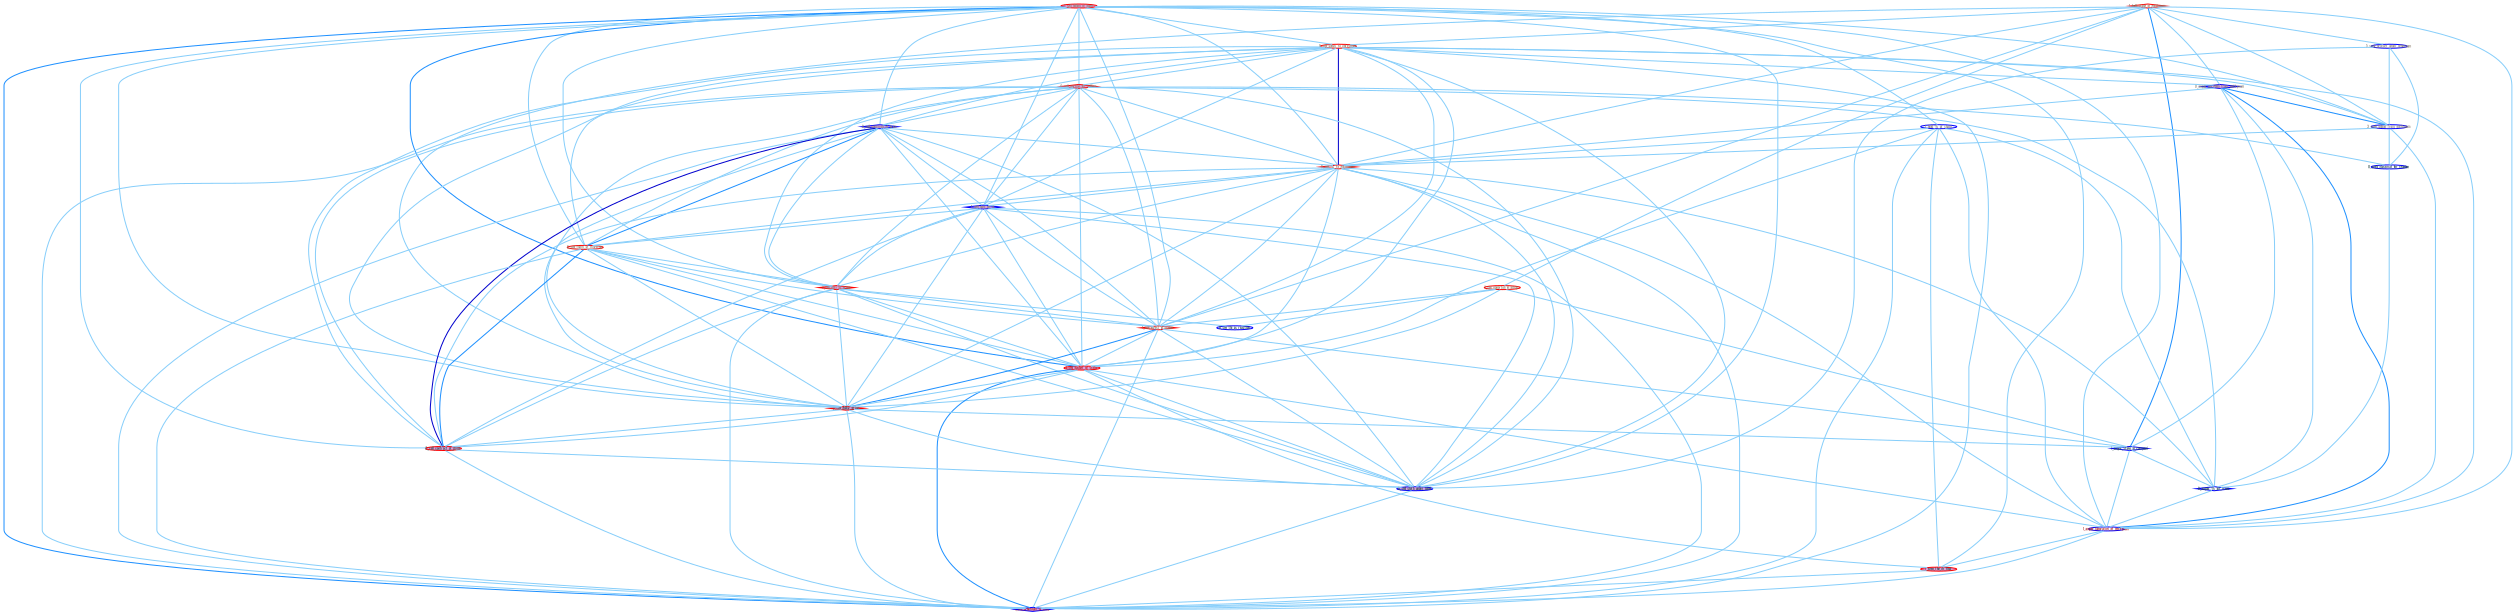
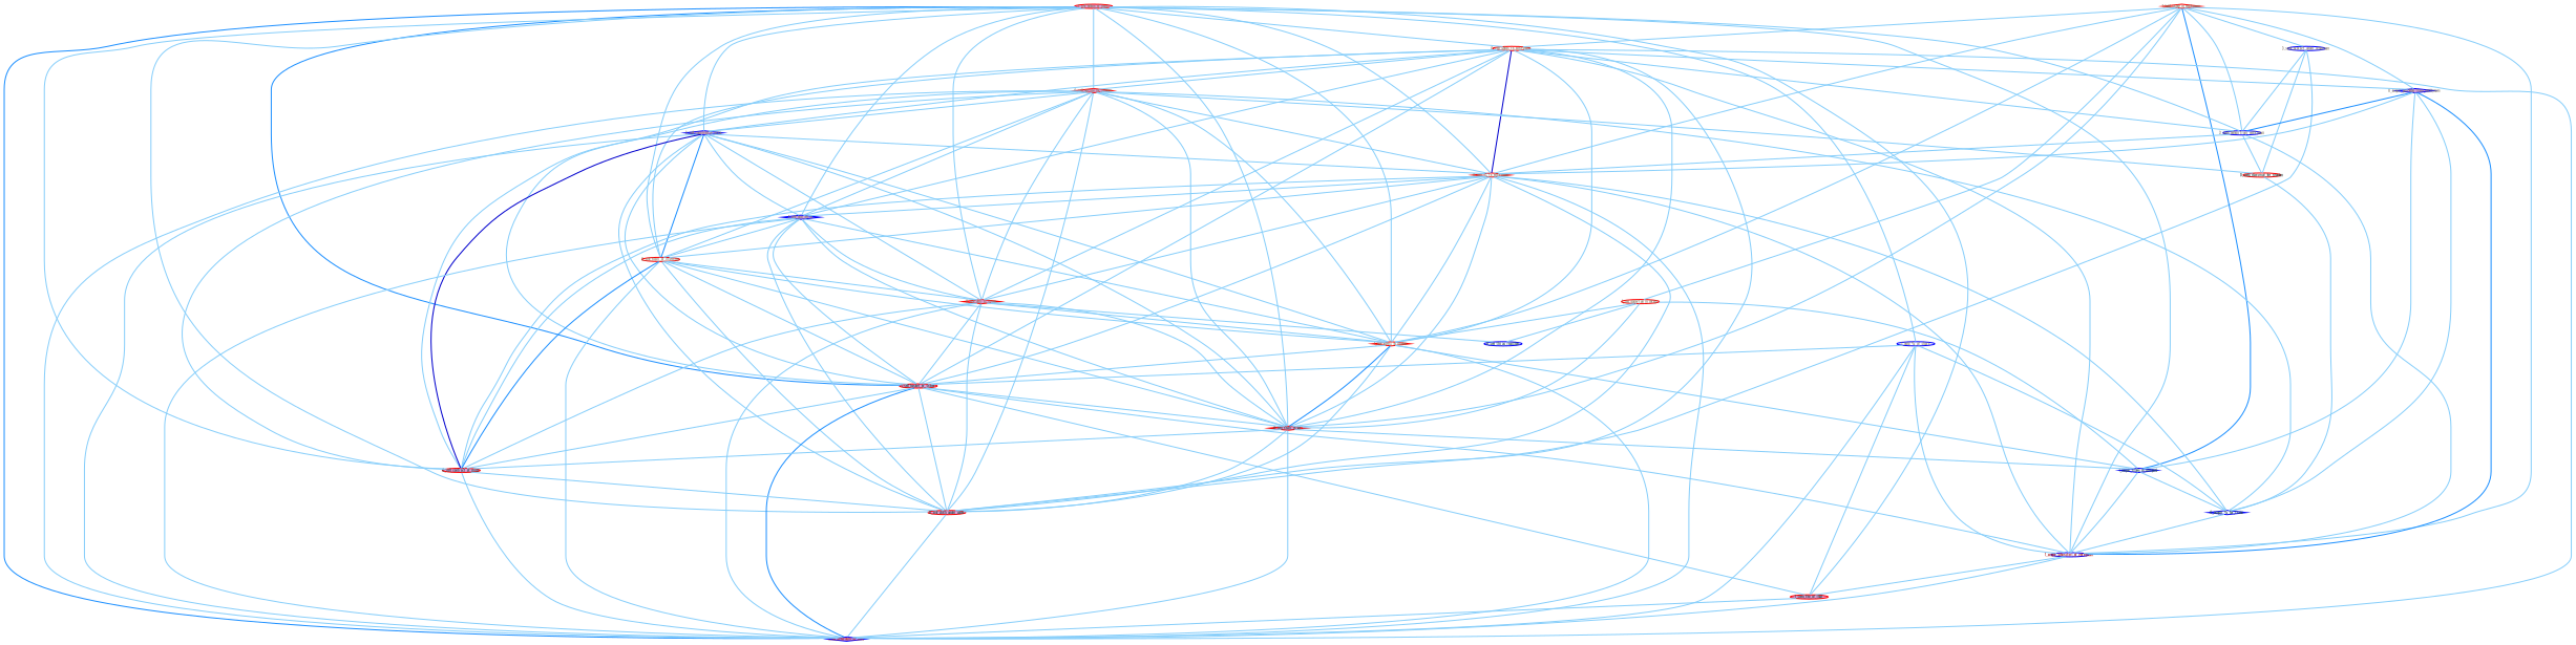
  graph {
    fontname=Oswald
    node [color=red fillcolor=white fixedsize=true fontcolor="#8b7d6b" fontname=Oswald fontsize=4 shape=ellipse style=filled]
    edge [color="#87cefa" fontname=Oswald w=1]
    "0_seek_protect_under_othernum " [color=blue height=.06 width=.5]
    "1_hold_stake_in_entitynam " [height=.06 shape=diamond width=.5]
    "1_sell_billion_of_bond " [fillcolor=plum height=.06 width=.5]
    "0_sell_adhes_to_entitynam " [height=.06 width=.5]
    "0_sell_portion_for_million " [fillcolor=plum height=.06 shape=diamond width=.5]
    "0_sell_commod_at_price " [color=blue fillcolor=plum height=.06 shape=diamond width=.5]
    "1_hold_%_of_share " [color=blue height=.06 width=.5]
    "1_see_opportun_in_integr " [height=.06 width=.5]
    "0_acquir_portfolio_from_entitynam " [color=blue fillcolor=plum height=.06 shape=diamond width=.5]
    n10 [color=blue height=.06 label="3_seek_billion_from_entitynam" width=.5]
    "0_sell_%_to_entitynam " [height=.06 shape=diamond width=.5]
    "1_sell_piec_off_it " [color=blue fillcolor=plum height=.06 shape=diamond width=.5]
    "0_sell_them_at_mark-up " [height=.06 width=.5]
    "0_sell_busi_as_group " [fillcolor=plum height=.06 shape=diamond width=.5]
    "1_sell_invest_in_maker " [height=.06 shape=diamond width=.5]
-   "1_sell_basket_of_stock " [fillcolor=plum fontcolor="#b22222" height=.06 width=.5]
+   "1_sell_basket_of_stock " [fillcolor=plum fontcolor="#2f4f4f" height=.06 width=.5]
    "1_acquir_laboratori_of_entitynam " [color=blue fontcolor="#b22222" height=.06 width=.5]
    "1_sell_othernum_of_offic " [color=blue fillcolor=plum fontcolor="#b22222" height=.06 shape=diamond width=.5]
-   "0_seek_classmat_for_reunion " [color=blue fontcolor="#2f4f4f" height=.06 width=.5]
-   "0_sell_cloth_under_label " [color=blue fillcolor=plum fontcolor="#2f4f4f" height=.06 width=.5]
-   "0_sell_dollar_in_lot " [fillcolor=plum fontcolor="#2f4f4f" height=.06 shape=diamond width=.5]
+   "0_seek_classmat_for_reunion " [fontcolor="#2f4f4f" height=.06 width=.5]
+   "0_sell_cloth_under_label " [fillcolor=plum fontcolor="#2f4f4f" height=.06 width=.5]
+   "0_sell_dollar_in_lot " [fillcolor=plum fontcolor="#2f4f4f" height=.06 shape=diamond width=.5 label="0_sell_them_in_lot"]
    "1_acquir_stake_in_compani " [color=blue fontcolor="#2f4f4f" height=.06 shape=diamond width=.5]
    "0_sell_contract_at_price " [fillcolor=plum fontcolor="#2f4f4f" height=.06 width=.5]
    "1_seen_the_of_that " [fillcolor=plum fontcolor="#2f4f4f" height=.06 width=.5]
    "0_acquir_%_for_franc " [color=blue fontcolor="#2f4f4f" height=.06 shape=diamond width=.5]
    "0_see_thi_as_reaction " [color=blue fontcolor="#2f4f4f" height=.06 width=.5]
    subgraph sub_1 {
      "0_seek_protect_under_othernum "
      "1_hold_stake_in_entitynam "
      "1_sell_billion_of_bond "
      "0_sell_adhes_to_entitynam "
      "0_sell_portion_for_million "
      "0_sell_commod_at_price "
      "1_hold_%_of_share "
      "1_see_opportun_in_integr "
      "0_acquir_portfolio_from_entitynam "
      n10
      "0_sell_%_to_entitynam "
      "1_sell_piec_off_it "
      "0_sell_them_at_mark-up "
      "0_sell_busi_as_group "
      "1_sell_invest_in_maker "
    }
    subgraph sub_2 {
      "1_sell_basket_of_stock "
      "1_acquir_laboratori_of_entitynam "
      "1_sell_othernum_of_offic "
    }
    "0_seek_protect_under_othernum " -- n10
    "0_seek_protect_under_othernum " -- "0_seek_classmat_for_reunion "
    "0_seek_protect_under_othernum " -- "0_sell_cloth_under_label "
    "1_hold_stake_in_entitynam " -- "0_seek_protect_under_othernum "
    "1_hold_stake_in_entitynam " -- "0_sell_adhes_to_entitynam "
    "1_hold_stake_in_entitynam " -- "1_see_opportun_in_integr "
    "1_hold_stake_in_entitynam " -- "0_acquir_portfolio_from_entitynam "
    "1_hold_stake_in_entitynam " -- n10
    "1_hold_stake_in_entitynam " -- "0_sell_%_to_entitynam "
    "1_hold_stake_in_entitynam " -- "1_sell_invest_in_maker "
    "1_hold_stake_in_entitynam " -- "1_acquir_laboratori_of_entitynam "
    "1_hold_stake_in_entitynam " -- "0_sell_dollar_in_lot "
    "1_hold_stake_in_entitynam " -- "1_acquir_stake_in_compani " [color="#1e90ff" w=2]
    "1_sell_billion_of_bond " -- "0_sell_adhes_to_entitynam "
    "1_sell_billion_of_bond " -- "0_sell_portion_for_million "
    "1_sell_billion_of_bond " -- "0_sell_commod_at_price "
    "1_sell_billion_of_bond " -- "1_hold_%_of_share "
    "1_sell_billion_of_bond " -- n10
    "1_sell_billion_of_bond " -- "0_sell_%_to_entitynam "
    "1_sell_billion_of_bond " -- "1_sell_piec_off_it "
    "1_sell_billion_of_bond " -- "0_sell_them_at_mark-up "
    "1_sell_billion_of_bond " -- "0_sell_busi_as_group "
    "1_sell_billion_of_bond " -- "1_sell_invest_in_maker "
    "1_sell_billion_of_bond " -- "1_sell_basket_of_stock " [color="#1e90ff" w=2]
    "1_sell_billion_of_bond " -- "1_acquir_laboratori_of_entitynam "
    "1_sell_billion_of_bond " -- "1_sell_othernum_of_offic " [color="#1e90ff" w=2]
    "1_sell_billion_of_bond " -- "0_sell_cloth_under_label "
    "1_sell_billion_of_bond " -- "0_sell_dollar_in_lot "
    "1_sell_billion_of_bond " -- "0_sell_contract_at_price "
    "1_sell_billion_of_bond " -- "1_seen_the_of_that "
    "0_sell_adhes_to_entitynam " -- "0_sell_portion_for_million "
    "0_sell_adhes_to_entitynam " -- "0_sell_commod_at_price "
    "0_sell_adhes_to_entitynam " -- "0_acquir_portfolio_from_entitynam "
    "0_sell_adhes_to_entitynam " -- n10
    "0_sell_adhes_to_entitynam " -- "0_sell_%_to_entitynam " [color="#0000cd" w=3]
    "0_sell_adhes_to_entitynam " -- "1_sell_piec_off_it "
    "0_sell_adhes_to_entitynam " -- "0_sell_them_at_mark-up "
    "0_sell_adhes_to_entitynam " -- "0_sell_busi_as_group "
    "0_sell_adhes_to_entitynam " -- "1_sell_invest_in_maker "
    "0_sell_adhes_to_entitynam " -- "1_sell_basket_of_stock "
    "0_sell_adhes_to_entitynam " -- "1_acquir_laboratori_of_entitynam "
    "0_sell_adhes_to_entitynam " -- "1_sell_othernum_of_offic "
    "0_sell_adhes_to_entitynam " -- "0_sell_cloth_under_label "
    "0_sell_adhes_to_entitynam " -- "0_sell_dollar_in_lot "
    "0_sell_adhes_to_entitynam " -- "0_sell_contract_at_price "
    "0_sell_portion_for_million " -- "0_sell_commod_at_price "
    "0_sell_portion_for_million " -- "0_sell_%_to_entitynam "
    "0_sell_portion_for_million " -- "1_sell_piec_off_it "
    "0_sell_portion_for_million " -- "0_sell_them_at_mark-up "
    "0_sell_portion_for_million " -- "0_sell_busi_as_group "
    "0_sell_portion_for_million " -- "1_sell_invest_in_maker "
    "0_sell_portion_for_million " -- "1_sell_basket_of_stock "
    "0_sell_portion_for_million " -- "1_sell_othernum_of_offic "
    "0_sell_portion_for_million " -- "0_seek_classmat_for_reunion "
    "0_sell_portion_for_million " -- "0_sell_cloth_under_label "
    "0_sell_portion_for_million " -- "0_sell_dollar_in_lot "
    "0_sell_portion_for_million " -- "0_sell_contract_at_price "
    "0_sell_portion_for_million " -- "0_acquir_%_for_franc "
    "0_sell_commod_at_price " -- "0_sell_%_to_entitynam "
    "0_sell_commod_at_price " -- "1_sell_piec_off_it "
    "0_sell_commod_at_price " -- "0_sell_them_at_mark-up " [color="#1e90ff" w=2]
    "0_sell_commod_at_price " -- "0_sell_busi_as_group "
    "0_sell_commod_at_price " -- "1_sell_invest_in_maker "
    "0_sell_commod_at_price " -- "1_sell_basket_of_stock "
    "0_sell_commod_at_price " -- "1_sell_othernum_of_offic "
    "0_sell_commod_at_price " -- "0_sell_cloth_under_label "
    "0_sell_commod_at_price " -- "0_sell_dollar_in_lot "
    "0_sell_commod_at_price " -- "0_sell_contract_at_price " [color="#0000cd" w=3]
-   "1_hold_%_of_share " -- "0_sell_%_to_entitynam "
    "1_hold_%_of_share " -- "1_sell_basket_of_stock "
    "1_hold_%_of_share " -- "1_acquir_laboratori_of_entitynam "
    "1_hold_%_of_share " -- "1_sell_othernum_of_offic "
    "1_hold_%_of_share " -- "1_seen_the_of_that "
    "1_hold_%_of_share " -- "0_acquir_%_for_franc "
    "1_see_opportun_in_integr " -- "1_sell_invest_in_maker "
    "1_see_opportun_in_integr " -- "0_sell_dollar_in_lot "
    "1_see_opportun_in_integr " -- "1_acquir_stake_in_compani "
    "1_see_opportun_in_integr " -- "0_see_thi_as_reaction "
    "0_acquir_portfolio_from_entitynam " -- n10 [color="#1e90ff" w=2]
    "0_acquir_portfolio_from_entitynam " -- "0_sell_%_to_entitynam "
    "0_acquir_portfolio_from_entitynam " -- "1_acquir_laboratori_of_entitynam " [color="#1e90ff" w=2]
    "0_acquir_portfolio_from_entitynam " -- "1_acquir_stake_in_compani "
    "0_acquir_portfolio_from_entitynam " -- "0_acquir_%_for_franc "
    n10 -- "0_sell_%_to_entitynam "
    n10 -- "1_acquir_laboratori_of_entitynam "
    n10 -- "0_seek_classmat_for_reunion "
    "0_sell_%_to_entitynam " -- "1_sell_piec_off_it "
    "0_sell_%_to_entitynam " -- "0_sell_them_at_mark-up "
    "0_sell_%_to_entitynam " -- "0_sell_busi_as_group "
    "0_sell_%_to_entitynam " -- "1_sell_invest_in_maker "
    "0_sell_%_to_entitynam " -- "1_sell_basket_of_stock "
    "0_sell_%_to_entitynam " -- "1_acquir_laboratori_of_entitynam "
    "0_sell_%_to_entitynam " -- "1_sell_othernum_of_offic "
    "0_sell_%_to_entitynam " -- "0_sell_cloth_under_label "
    "0_sell_%_to_entitynam " -- "0_sell_dollar_in_lot "
    "0_sell_%_to_entitynam " -- "0_sell_contract_at_price "
    "0_sell_%_to_entitynam " -- "0_acquir_%_for_franc "
    "1_sell_piec_off_it " -- "0_sell_them_at_mark-up "
    "1_sell_piec_off_it " -- "0_sell_busi_as_group "
    "1_sell_piec_off_it " -- "1_sell_invest_in_maker "
    "1_sell_piec_off_it " -- "1_sell_basket_of_stock "
    "1_sell_piec_off_it " -- "1_sell_othernum_of_offic "
    "1_sell_piec_off_it " -- "0_sell_cloth_under_label "
    "1_sell_piec_off_it " -- "0_sell_dollar_in_lot "
    "1_sell_piec_off_it " -- "0_sell_contract_at_price "
    "0_sell_them_at_mark-up " -- "0_sell_busi_as_group "
    "0_sell_them_at_mark-up " -- "1_sell_invest_in_maker "
    "0_sell_them_at_mark-up " -- "1_sell_basket_of_stock "
    "0_sell_them_at_mark-up " -- "1_sell_othernum_of_offic "
    "0_sell_them_at_mark-up " -- "0_sell_cloth_under_label "
    "0_sell_them_at_mark-up " -- "0_sell_dollar_in_lot "
    "0_sell_them_at_mark-up " -- "0_sell_contract_at_price " [color="#1e90ff" w=2]
    "0_sell_busi_as_group " -- "1_sell_invest_in_maker "
    "0_sell_busi_as_group " -- "1_sell_basket_of_stock "
    "0_sell_busi_as_group " -- "1_sell_othernum_of_offic "
    "0_sell_busi_as_group " -- "0_sell_cloth_under_label "
    "0_sell_busi_as_group " -- "0_sell_dollar_in_lot "
    "0_sell_busi_as_group " -- "0_sell_contract_at_price "
    "0_sell_busi_as_group " -- "0_see_thi_as_reaction "
    "1_sell_invest_in_maker " -- "1_sell_basket_of_stock "
    "1_sell_invest_in_maker " -- "1_sell_othernum_of_offic "
    "1_sell_invest_in_maker " -- "0_sell_cloth_under_label "
    "1_sell_invest_in_maker " -- "0_sell_dollar_in_lot " [color="#1e90ff" w=2]
    "1_sell_invest_in_maker " -- "1_acquir_stake_in_compani "
    "1_sell_basket_of_stock " -- "1_acquir_laboratori_of_entitynam "
    "1_sell_basket_of_stock " -- "1_sell_othernum_of_offic " [color="#1e90ff" w=2]
    "1_sell_basket_of_stock " -- "0_sell_cloth_under_label "
    "1_sell_basket_of_stock " -- "0_sell_dollar_in_lot "
    "1_sell_basket_of_stock " -- "0_sell_contract_at_price "
    "1_sell_basket_of_stock " -- "1_seen_the_of_that "
    "1_acquir_laboratori_of_entitynam " -- "1_sell_othernum_of_offic "
    "1_acquir_laboratori_of_entitynam " -- "1_seen_the_of_that "
    "0_seek_classmat_for_reunion " -- "0_acquir_%_for_franc "
    "0_sell_cloth_under_label " -- "1_sell_othernum_of_offic "
    "0_sell_dollar_in_lot " -- "1_sell_othernum_of_offic "
    "0_sell_dollar_in_lot " -- "0_sell_cloth_under_label "
    "0_sell_dollar_in_lot " -- "1_acquir_stake_in_compani "
    "0_sell_dollar_in_lot " -- "0_sell_contract_at_price "
    "1_acquir_stake_in_compani " -- "1_acquir_laboratori_of_entitynam "
    "1_acquir_stake_in_compani " -- "0_acquir_%_for_franc "
    "0_sell_contract_at_price " -- "1_sell_othernum_of_offic "
    "0_sell_contract_at_price " -- "0_sell_cloth_under_label "
    "1_seen_the_of_that " -- "1_sell_othernum_of_offic "
    "0_acquir_%_for_franc " -- "1_acquir_laboratori_of_entitynam "
  }
